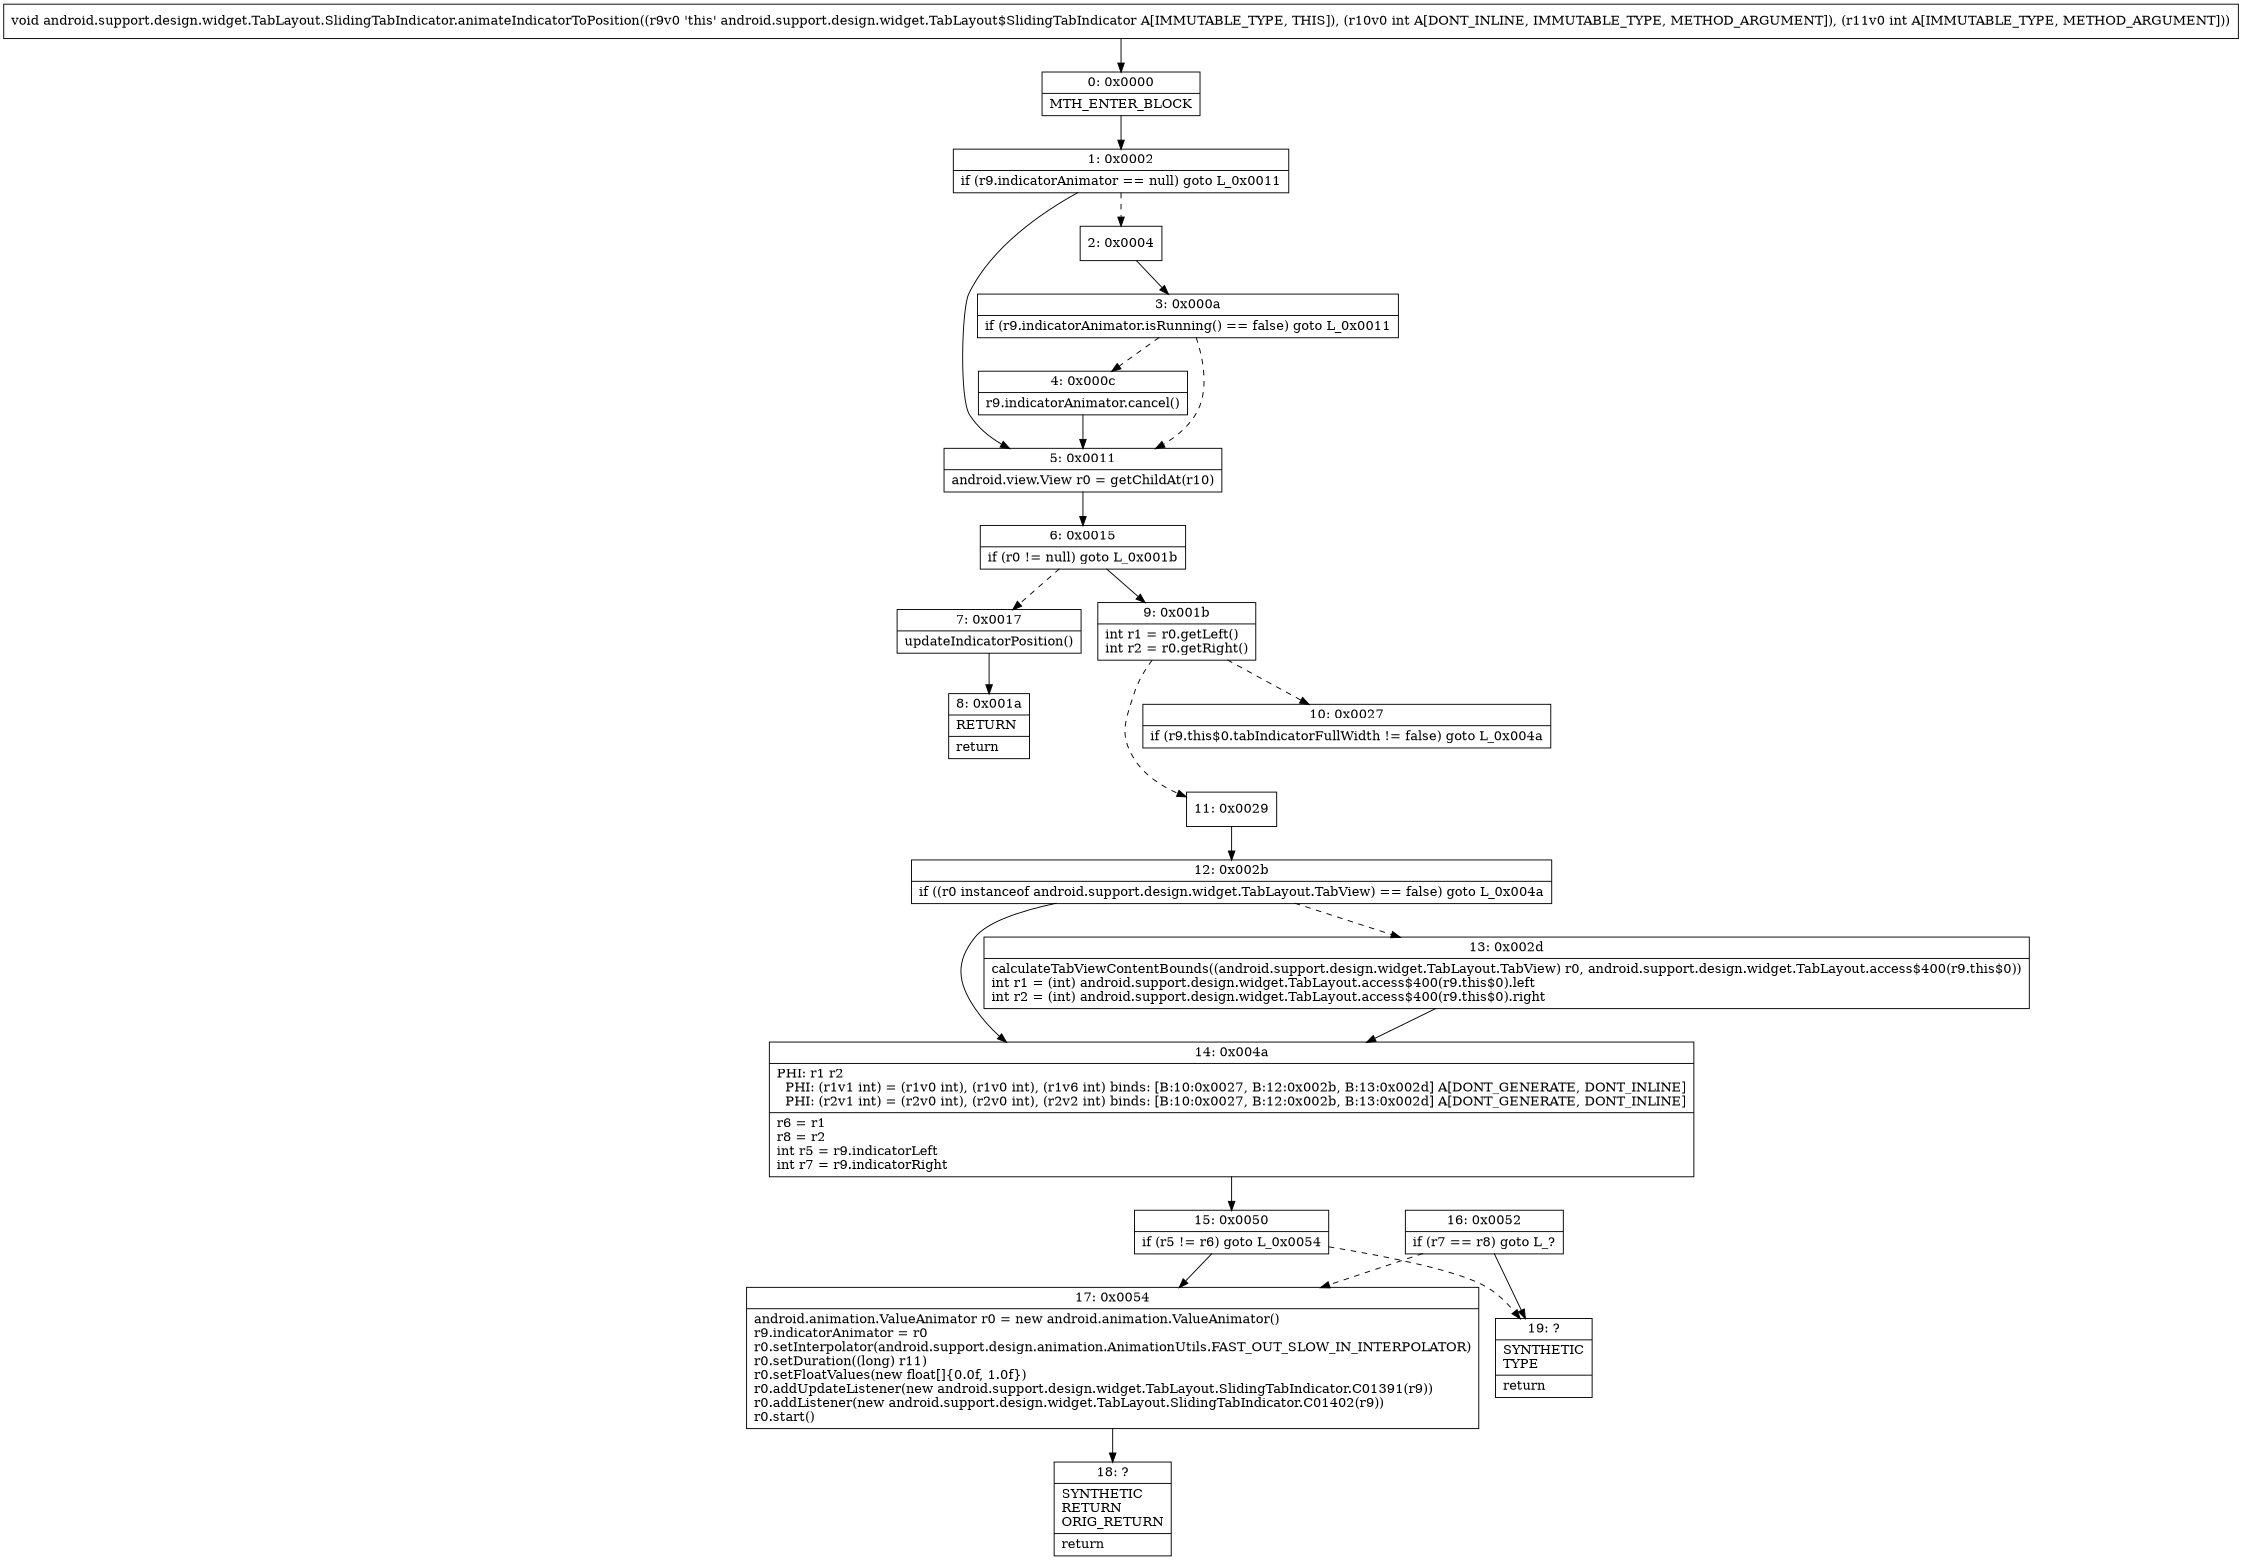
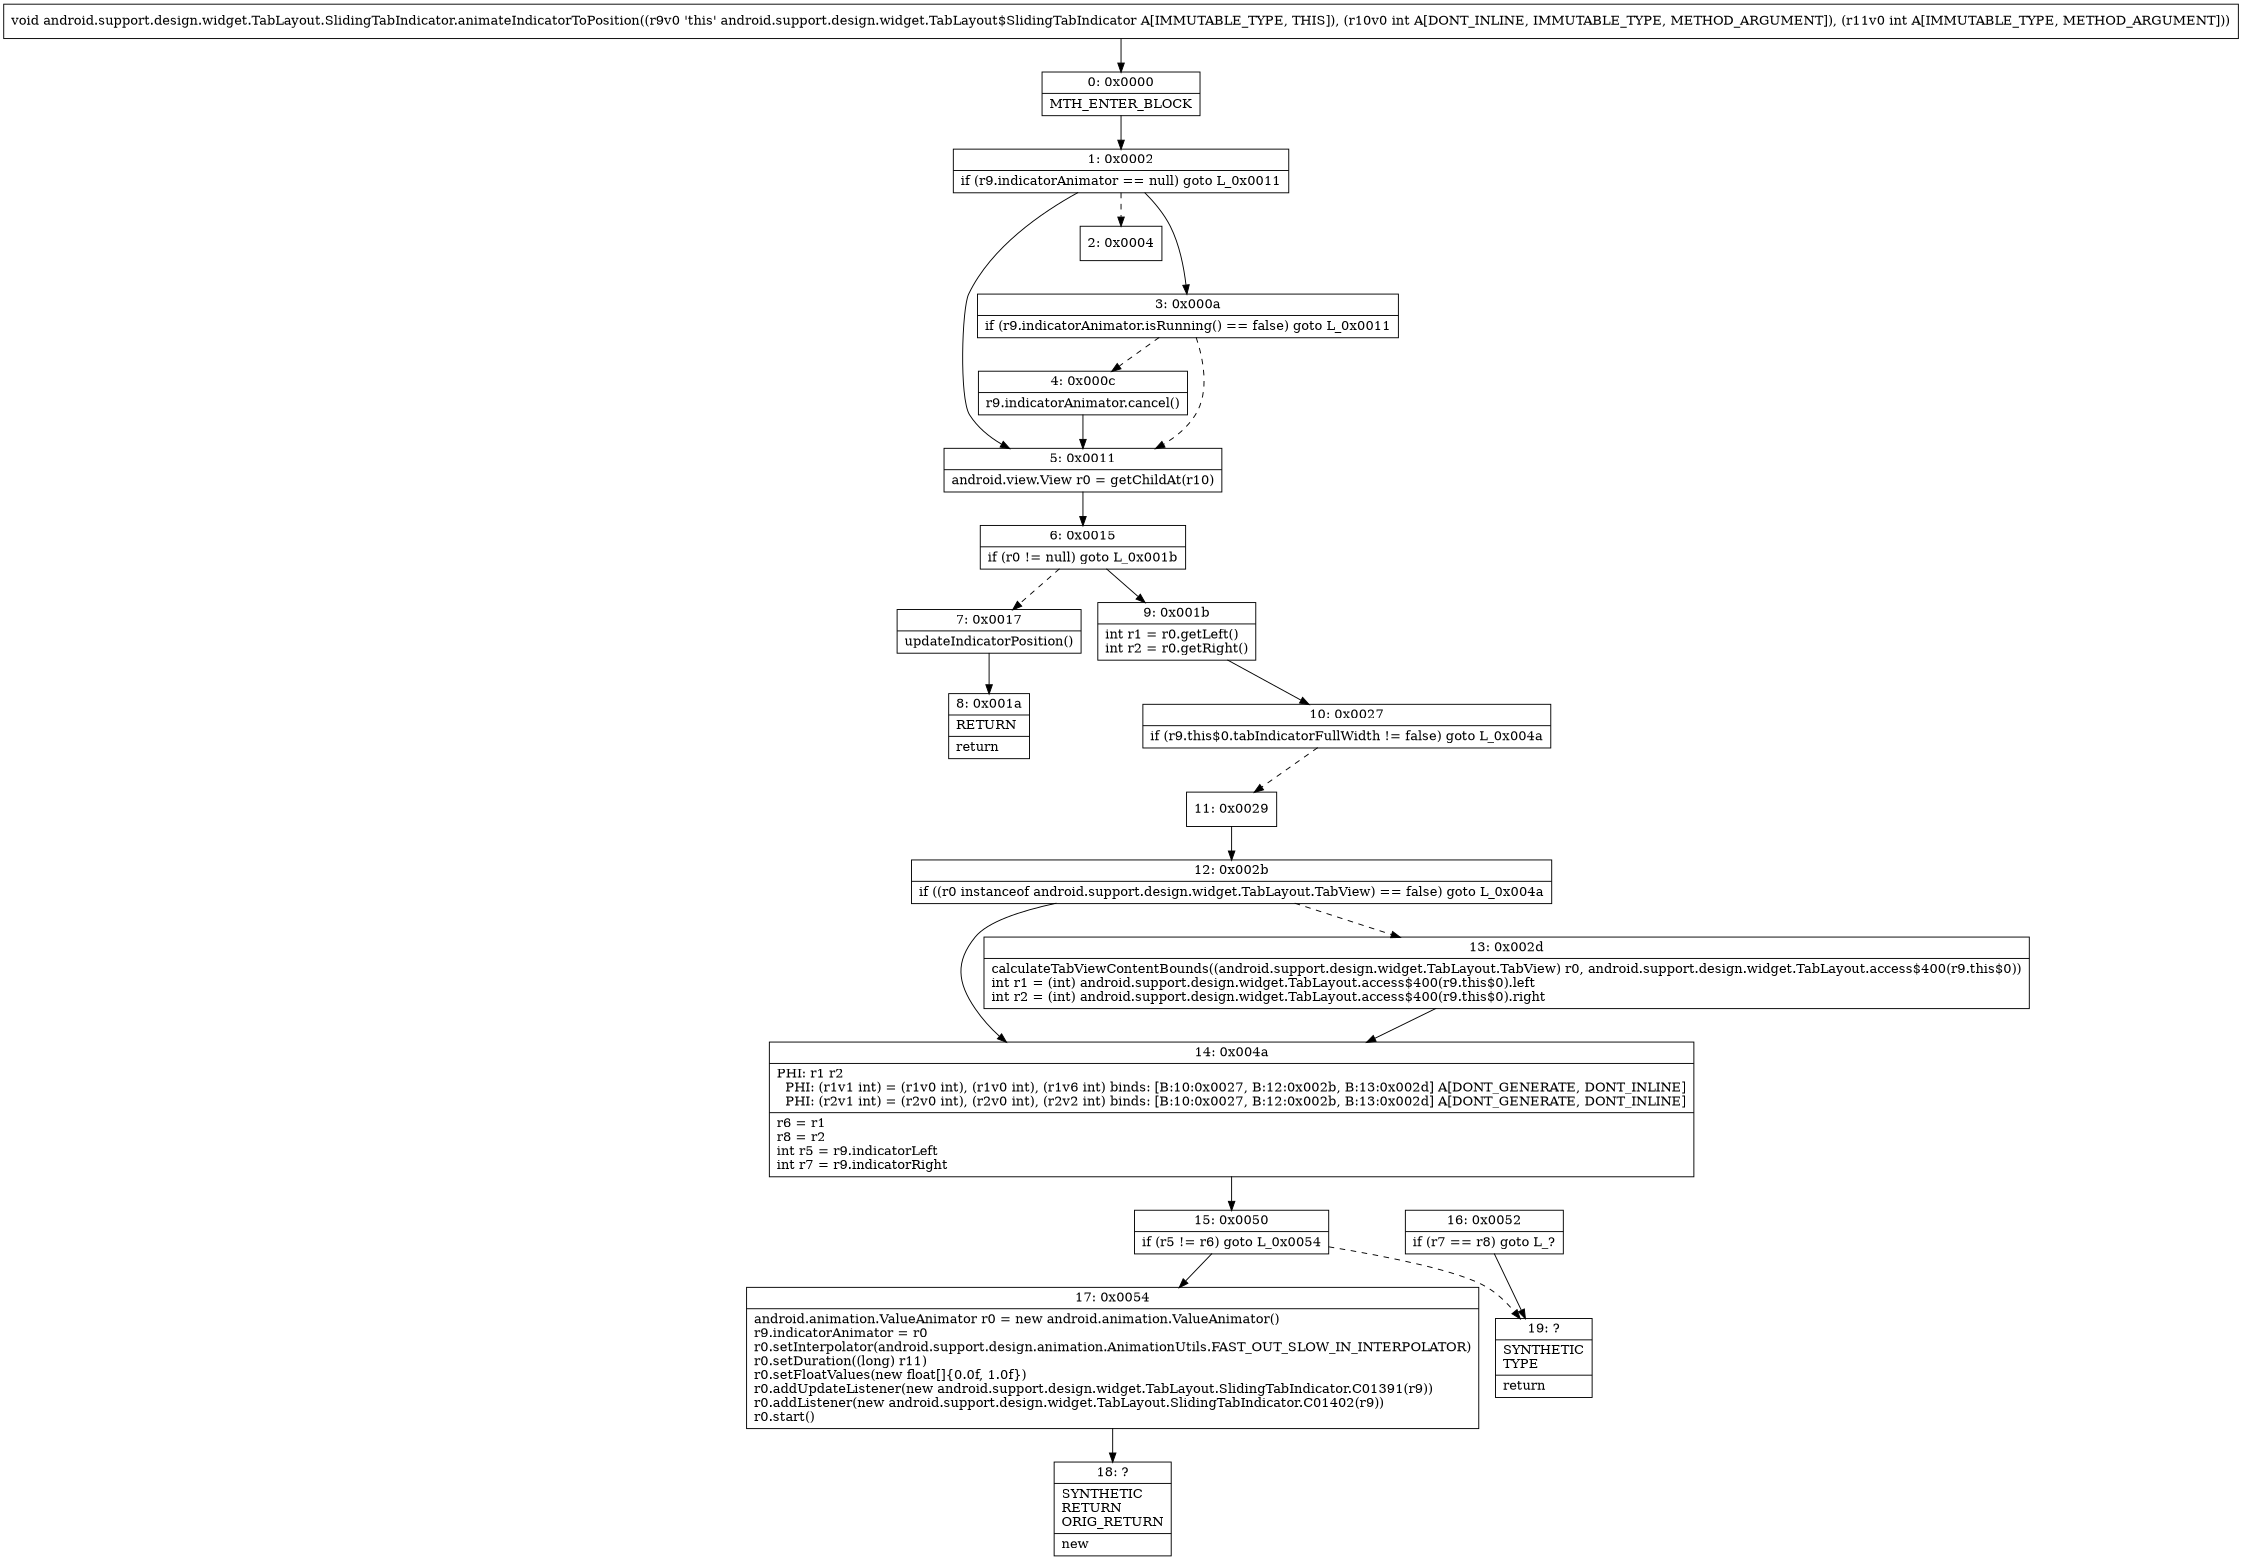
  digraph {
    node [shape=record]
    n1 [label="{0\:\ 0x0000|MTH_ENTER_BLOCK\l}"]
    n2 [label="{1\:\ 0x0002|if (r9.indicatorAnimator == null) goto L_0x0011\l}"]
    n3 [label="{2\:\ 0x0004}"]
    n4 [label="{5\:\ 0x0011|android.view.View r0 = getChildAt(r10)\l}"]
    n5 [label="{3\:\ 0x000a|if (r9.indicatorAnimator.isRunning() == false) goto L_0x0011\l}"]
    n6 [label="{6\:\ 0x0015|if (r0 != null) goto L_0x001b\l}"]
    n7 [label="{4\:\ 0x000c|r9.indicatorAnimator.cancel()\l}"]
    n8 [label="{7\:\ 0x0017|updateIndicatorPosition()\l}"]
    n9 [label="{9\:\ 0x001b|int r1 = r0.getLeft()\lint r2 = r0.getRight()\l}"]
    n10 [label="{8\:\ 0x001a|RETURN\l|return\l}"]
    n11 [label="{10\:\ 0x0027|if (r9.this$0.tabIndicatorFullWidth != false) goto L_0x004a\l}"]
    n12 [label="{11\:\ 0x0029}"]
    n13 [label="{12\:\ 0x002b|if ((r0 instanceof android.support.design.widget.TabLayout.TabView) == false) goto L_0x004a\l}"]
    n14 [label="{14\:\ 0x004a|PHI: r1 r2 \l  PHI: (r1v1 int) = (r1v0 int), (r1v0 int), (r1v6 int) binds: [B:10:0x0027, B:12:0x002b, B:13:0x002d] A[DONT_GENERATE, DONT_INLINE]\l  PHI: (r2v1 int) = (r2v0 int), (r2v0 int), (r2v2 int) binds: [B:10:0x0027, B:12:0x002b, B:13:0x002d] A[DONT_GENERATE, DONT_INLINE]\l|r6 = r1\lr8 = r2\lint r5 = r9.indicatorLeft\lint r7 = r9.indicatorRight\l}"]
    n15 [label="{15\:\ 0x0050|if (r5 != r6) goto L_0x0054\l}"]
    n16 [label="{13\:\ 0x002d|calculateTabViewContentBounds((android.support.design.widget.TabLayout.TabView) r0, android.support.design.widget.TabLayout.access$400(r9.this$0))\lint r1 = (int) android.support.design.widget.TabLayout.access$400(r9.this$0).left\lint r2 = (int) android.support.design.widget.TabLayout.access$400(r9.this$0).right\l}"]
    n17 [label="{17\:\ 0x0054|android.animation.ValueAnimator r0 = new android.animation.ValueAnimator()\lr9.indicatorAnimator = r0\lr0.setInterpolator(android.support.design.animation.AnimationUtils.FAST_OUT_SLOW_IN_INTERPOLATOR)\lr0.setDuration((long) r11)\lr0.setFloatValues(new float[]\{0.0f, 1.0f\})\lr0.addUpdateListener(new android.support.design.widget.TabLayout.SlidingTabIndicator.C01391(r9))\lr0.addListener(new android.support.design.widget.TabLayout.SlidingTabIndicator.C01402(r9))\lr0.start()\l}"]
    n18 [label="{19\:\ ?|SYNTHETIC\lTYPE\l|return\l}"]
    n19 [label="{16\:\ 0x0052|if (r7 == r8) goto L_?\l}"]
-   n20 [label="{18\:\ ?|SYNTHETIC\lRETURN\lORIG_RETURN\l|return\l}"]
+   n20 [label="{18\:\ ?|SYNTHETIC\lRETURN\lORIG_RETURN\l|new\l}"]
    n21 [label="{void android.support.design.widget.TabLayout.SlidingTabIndicator.animateIndicatorToPosition((r9v0 'this' android.support.design.widget.TabLayout$SlidingTabIndicator A[IMMUTABLE_TYPE, THIS]), (r10v0 int A[DONT_INLINE, IMMUTABLE_TYPE, METHOD_ARGUMENT]), (r11v0 int A[IMMUTABLE_TYPE, METHOD_ARGUMENT])) }"]
    n1 -> n2
    n2 -> n3 [style=dashed]
    n2 -> n4
-   n3 -> n5
+   n2 -> n5
    n4 -> n6
    n5 -> n4 [style=dashed]
    n5 -> n7 [style=dashed]
    n6 -> n8 [style=dashed]
    n6 -> n9
    n7 -> n4
    n8 -> n10
-   n9 -> n11 [style=dashed]
-   n9 -> n12 [style=dashed]
+   n9 -> n11
+   n11 -> n12 [style=dashed]
    n12 -> n13
    n13 -> n14
    n13 -> n16 [style=dashed]
    n14 -> n15
    n15 -> n17
    n15 -> n18 [style=dashed]
    n16 -> n14
    n17 -> n20
-   n19 -> n17 [style=dashed]
    n19 -> n18
    n21 -> n1
  }
